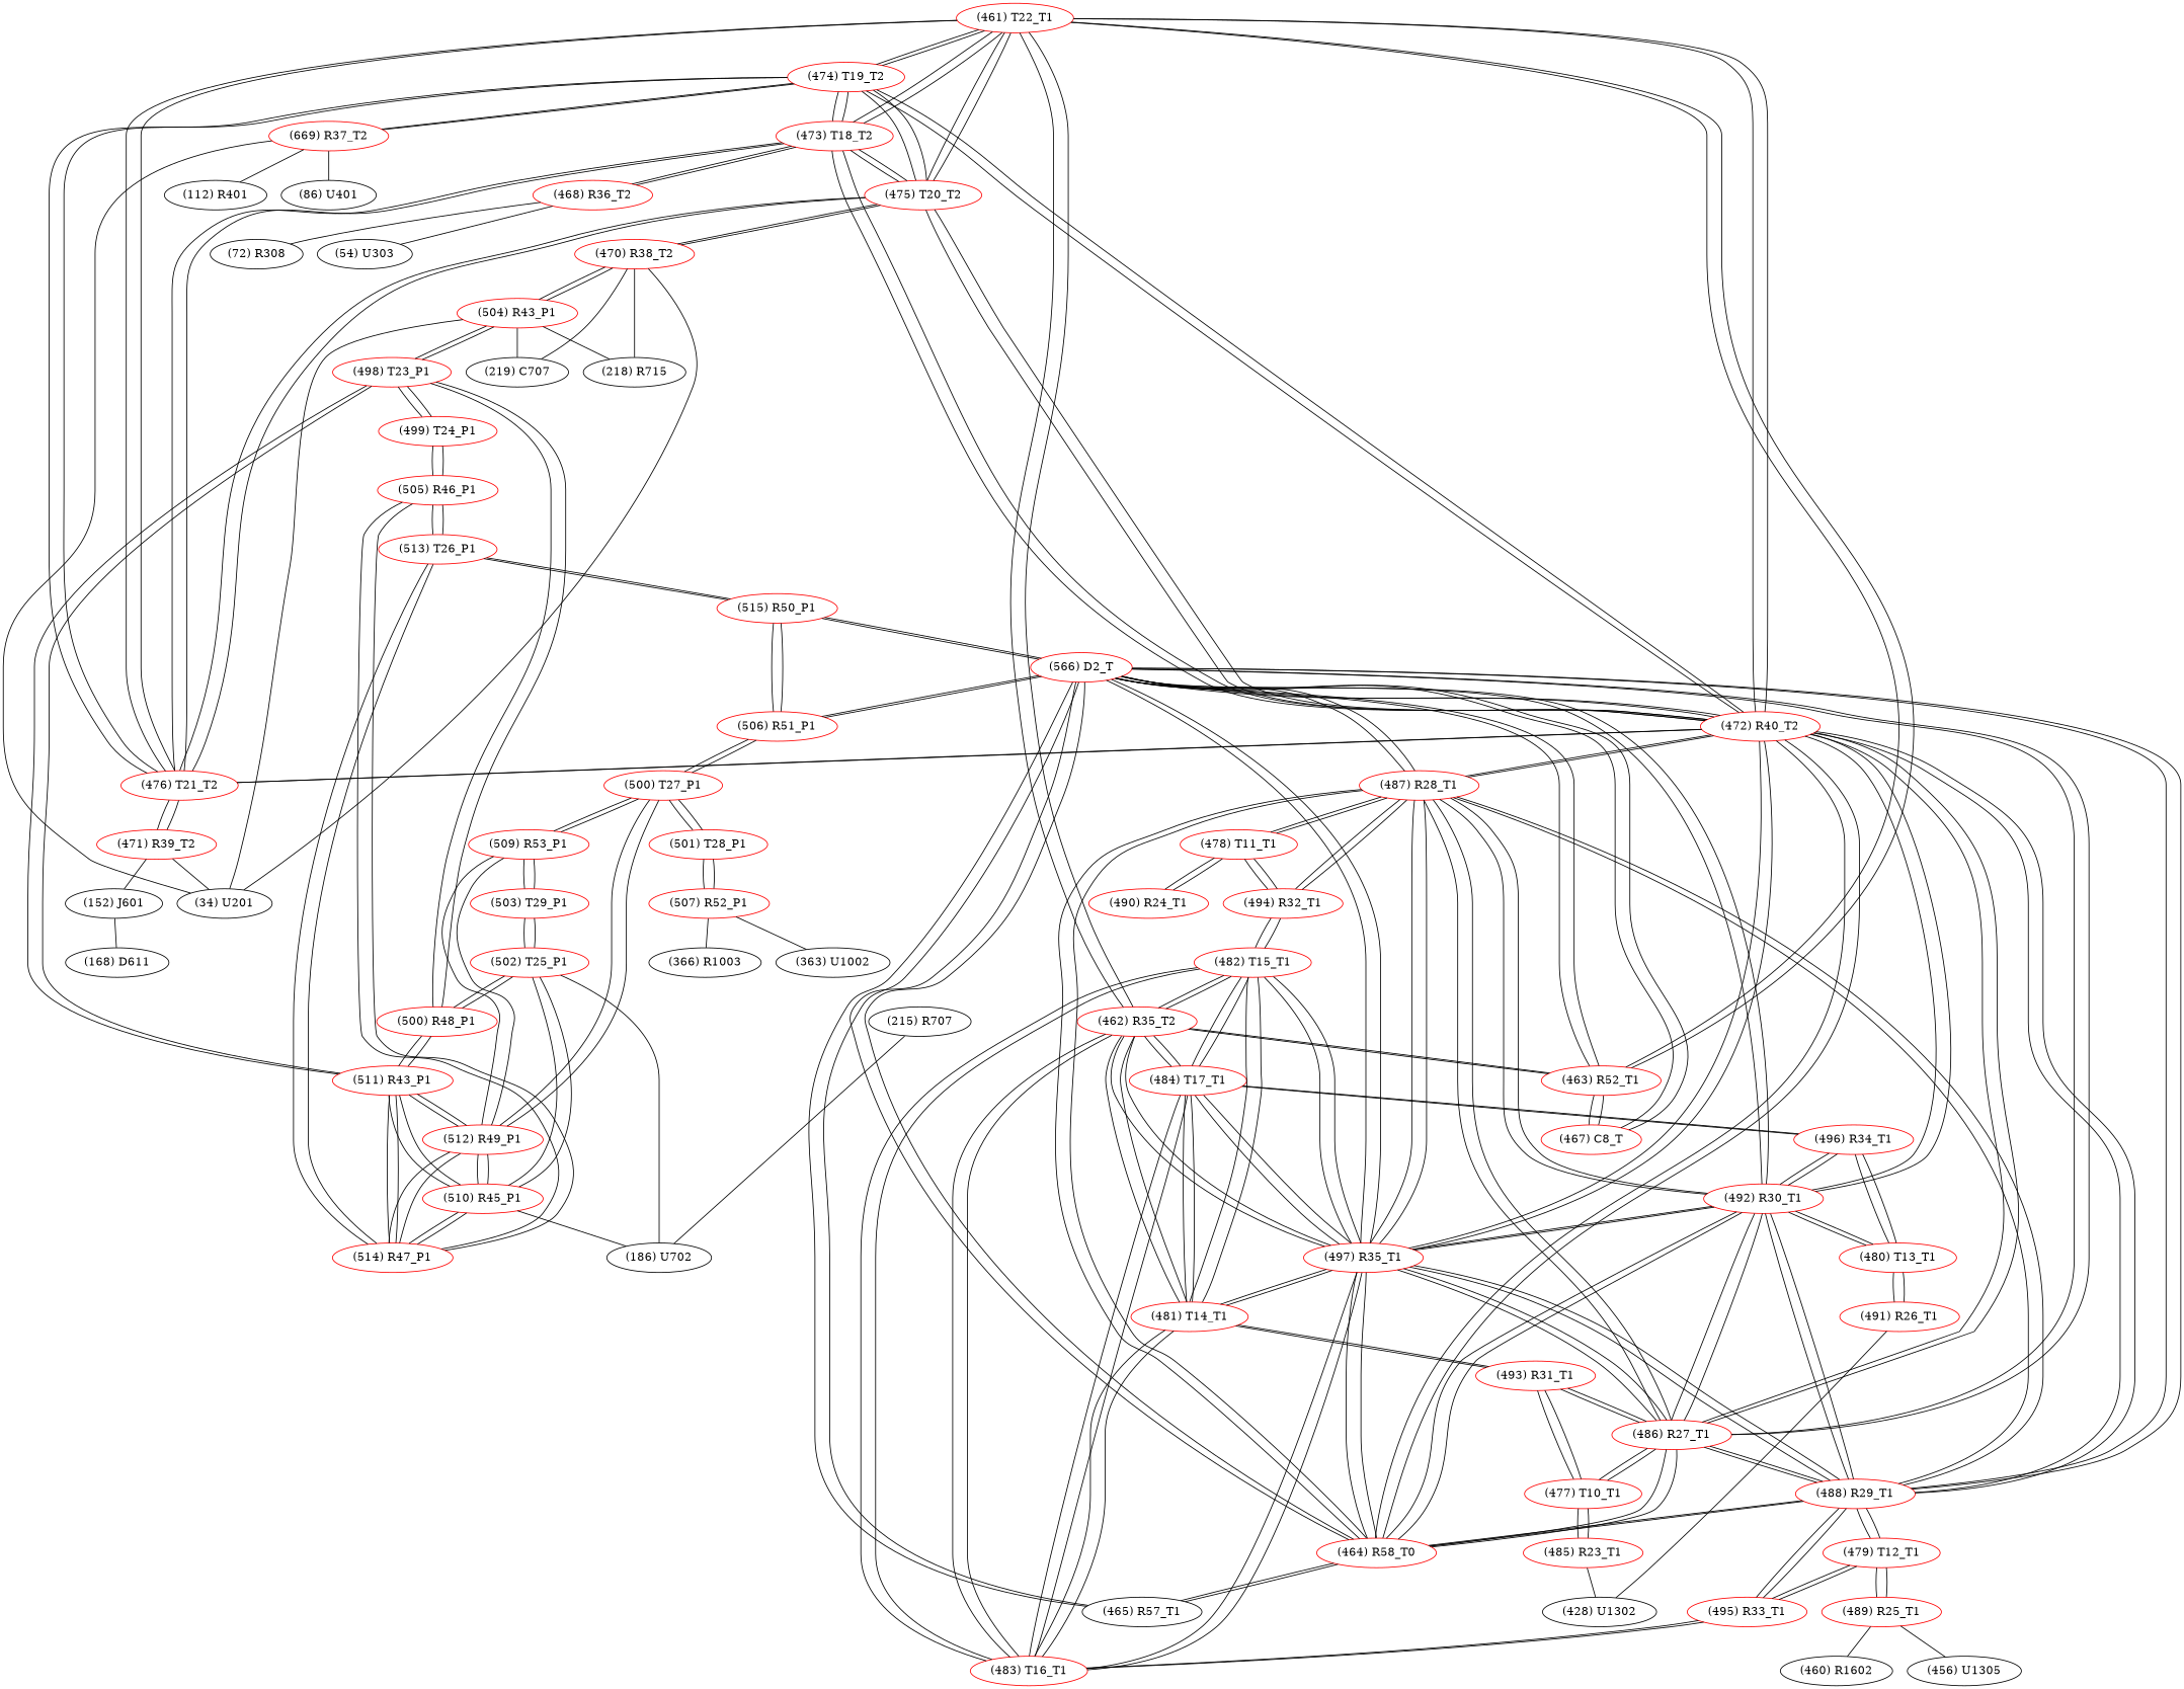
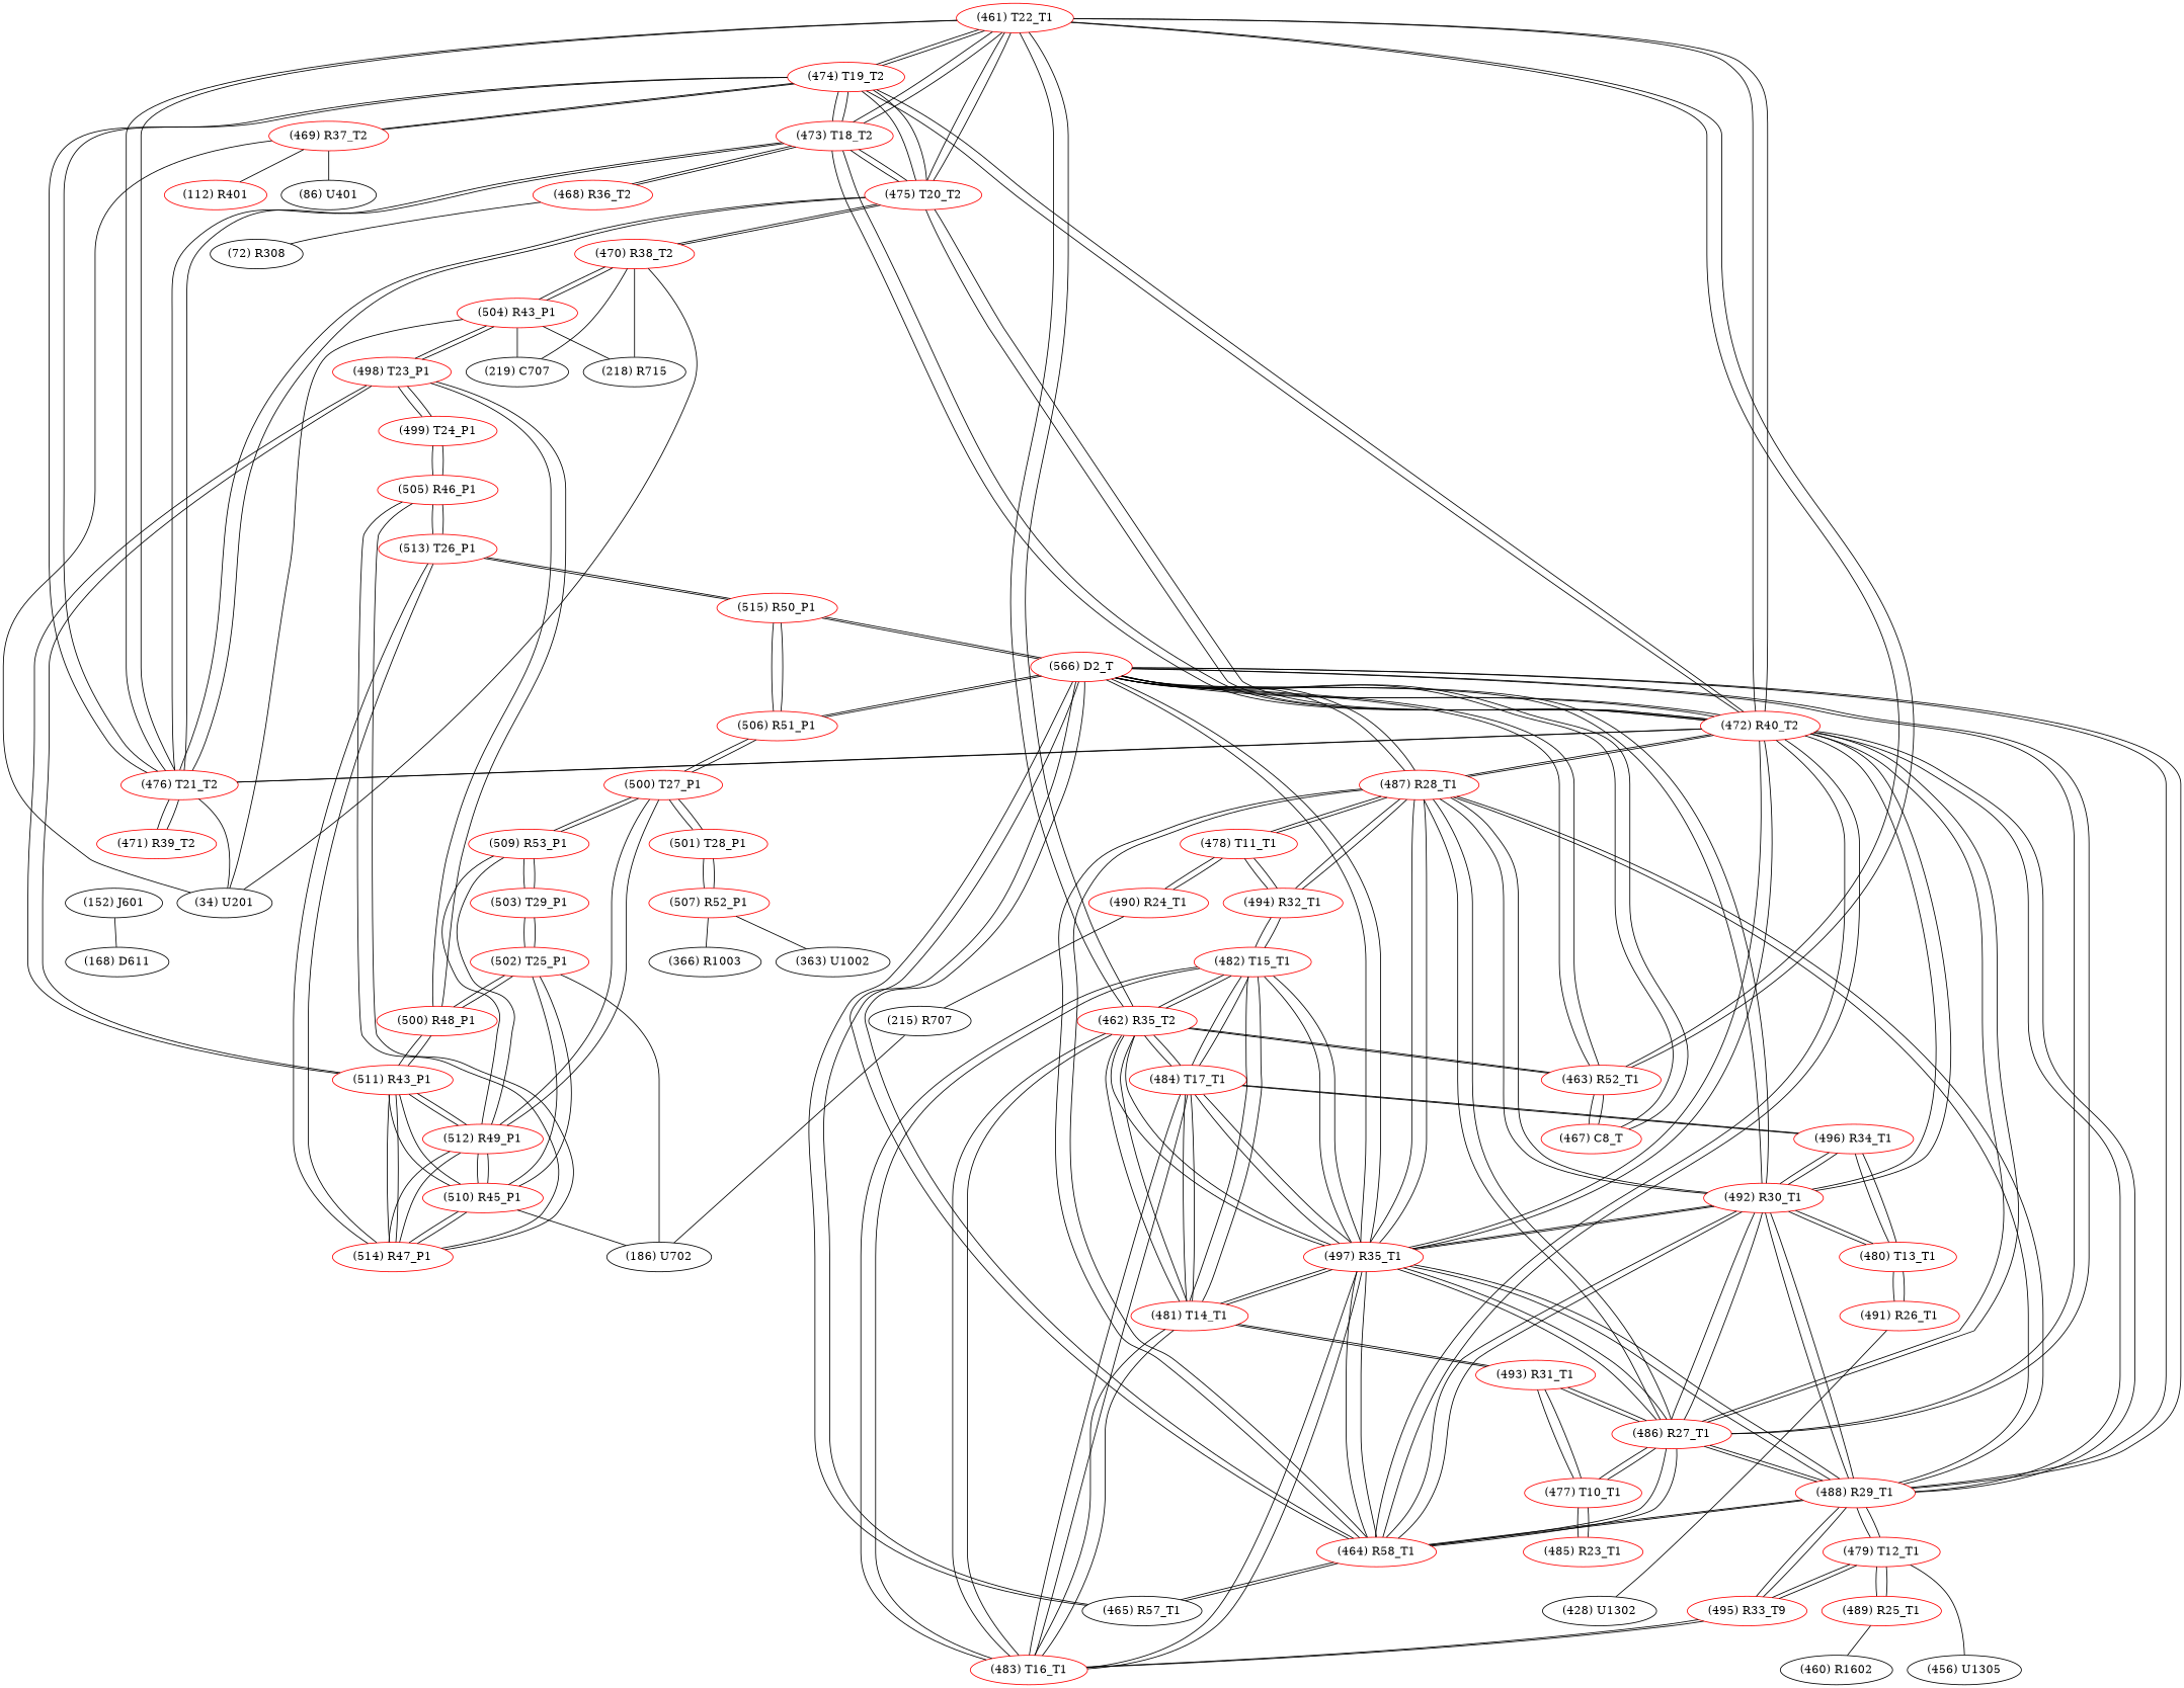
  graph {
    node [color=red]
    n1 [label="(461) T22_T1"]
    n2 [label="(474) T19_T2"]
    n3 [label="(473) T18_T2"]
    n4 [label="(472) R40_T2"]
    n5 [label="(476) T21_T2"]
    n6 [label="(475) T20_T2"]
    n7 [label="(463) R52_T1"]
    n8 [label="(462) R35_T2"]
-   n9 [label="(669) R37_T2"]
+   n9 [label="(469) R37_T2"]
    n10 [label="(468) R36_T2"]
    n11 [label="(497) R35_T1"]
    n12 [label="(566) D2_T"]
-   n13 [label="(464) R58_T0"]
+   n13 [label="(464) R58_T1"]
    n14 [label="(488) R29_T1"]
    n15 [label="(492) R30_T1"]
    n16 [label="(486) R27_T1"]
    n17 [label="(487) R28_T1"]
    n18 [label="(471) R39_T2"]
    n19 [label="(470) R38_T2"]
    n20 [label="(467) C8_T"]
    n21 [label="(483) T16_T1"]
    n22 [label="(482) T15_T1"]
    n23 [label="(481) T14_T1"]
    n24 [label="(484) T17_T1"]
-   n25 [label="(112) R401" color=""]
+   n25 [label="(112) R401"]
    n26 [label="(86) U401" color=""]
    n27 [label="(34) U201" color=""]
    n28 [label="(72) R308" color=""]
-   n29 [label="(54) U303" color=""]
    n30 [color=black label="(465) R57_T1"]
    n31 [label="(506) R51_P1"]
    n32 [label="(515) R50_P1"]
-   n33 [label="(495) R33_T1"]
+   n33 [label="(495) R33_T9"]
    n34 [label="(479) T12_T1"]
    n35 [label="(496) R34_T1"]
    n36 [label="(480) T13_T1"]
    n37 [label="(493) R31_T1"]
    n38 [label="(477) T10_T1"]
    n39 [label="(494) R32_T1"]
    n40 [label="(478) T11_T1"]
    n41 [label="(152) J601" color=""]
    n42 [label="(504) R43_P1"]
    n43 [label="(219) C707" color=""]
    n44 [label="(218) R715" color=""]
    n45 [label="(500) T27_P1"]
    n46 [label="(513) T26_P1"]
    n47 [label="(489) R25_T1"]
    n48 [label="(491) R26_T1"]
    n49 [label="(485) R23_T1"]
    n50 [label="(490) R24_T1"]
    n51 [label="(512) R49_P1"]
    n52 [label="(501) T28_P1"]
    n53 [label="(509) R53_P1"]
    n54 [label="(514) R47_P1"]
    n55 [label="(505) R46_P1"]
    n56 [label="(498) T23_P1"]
    n57 [label="(500) R48_P1"]
    n58 [label="(511) R43_P1"]
    n59 [label="(499) T24_P1"]
    n60 [label="(168) D611" color=""]
    n61 [label="(428) U1302" color=""]
    n62 [label="(215) R707" color=""]
    n63 [label="(186) U702" color=""]
    n64 [label="(460) R1602" color=""]
    n65 [label="(456) U1305" color=""]
    n66 [label="(502) T25_P1"]
    n67 [label="(510) R45_P1"]
    n68 [label="(503) T29_P1"]
    n69 [label="(507) R52_P1"]
    n70 [label="(363) U1002" color=""]
    n71 [label="(366) R1003" color=""]
    n1 -- n2
    n1 -- n3
    n1 -- n4
    n1 -- n5
    n1 -- n6
    n1 -- n7
    n1 -- n8
    n2 -- n1
    n2 -- n3
    n2 -- n4
    n2 -- n5
    n2 -- n6
    n2 -- n9
    n3 -- n1
    n3 -- n2
    n3 -- n4
    n3 -- n5
    n3 -- n6
    n3 -- n10
    n4 -- n1
    n4 -- n2
    n4 -- n3
    n4 -- n5
    n4 -- n6
    n4 -- n11
    n4 -- n12
    n4 -- n13
    n4 -- n14
    n4 -- n15
    n4 -- n16
    n4 -- n17
    n5 -- n1
    n5 -- n2
    n5 -- n3
    n5 -- n4
    n5 -- n6
    n5 -- n18
    n6 -- n1
    n6 -- n2
    n6 -- n3
    n6 -- n4
    n6 -- n5
    n6 -- n19
    n7 -- n1
    n7 -- n8
    n7 -- n12
    n7 -- n20
    n8 -- n1
    n8 -- n7
    n8 -- n11
    n8 -- n21
    n8 -- n22
    n8 -- n23
    n8 -- n24
    n9 -- n2
    n9 -- n25
    n9 -- n26
    n9 -- n27
    n10 -- n3
    n10 -- n28
-   n10 -- n29
    n11 -- n4
    n11 -- n8
    n11 -- n12
    n11 -- n13
    n11 -- n14
    n11 -- n15
    n11 -- n16
    n11 -- n17
    n11 -- n21
    n11 -- n22
    n11 -- n23
    n11 -- n24
    n12 -- n4
    n12 -- n7
    n12 -- n11
    n12 -- n13
    n12 -- n14
    n12 -- n15
    n12 -- n16
    n12 -- n17
    n12 -- n20
    n12 -- n30
    n12 -- n31
    n12 -- n32
    n13 -- n4
    n13 -- n11
    n13 -- n12
    n13 -- n14
    n13 -- n15
    n13 -- n16
    n13 -- n17
    n13 -- n30
    n14 -- n4
    n14 -- n11
    n14 -- n12
    n14 -- n13
    n14 -- n15
    n14 -- n16
    n14 -- n17
    n14 -- n33
    n14 -- n34
    n15 -- n4
    n15 -- n11
    n15 -- n12
    n15 -- n13
    n15 -- n14
    n15 -- n16
    n15 -- n17
    n15 -- n35
    n15 -- n36
    n16 -- n4
    n16 -- n11
    n16 -- n12
    n16 -- n13
    n16 -- n14
    n16 -- n15
    n16 -- n17
    n16 -- n37
    n16 -- n38
    n17 -- n4
    n17 -- n11
    n17 -- n12
    n17 -- n13
    n17 -- n14
    n17 -- n15
    n17 -- n16
    n17 -- n39
    n17 -- n40
    n18 -- n5
-   n18 -- n27
-   n18 -- n41
+   n5 -- n27
    n19 -- n6
    n19 -- n27
    n19 -- n42
    n19 -- n43
    n19 -- n44
    n20 -- n7
    n20 -- n12
    n21 -- n8
    n21 -- n11
    n21 -- n22
    n21 -- n23
    n21 -- n24
    n21 -- n33
    n22 -- n8
    n22 -- n11
    n22 -- n21
    n22 -- n23
    n22 -- n24
    n22 -- n39
    n23 -- n8
    n23 -- n11
    n23 -- n21
    n23 -- n22
    n23 -- n24
    n23 -- n37
    n24 -- n8
    n24 -- n11
    n24 -- n21
    n24 -- n22
    n24 -- n23
    n24 -- n35
    n30 -- n12
    n30 -- n13
    n31 -- n12
    n31 -- n32
    n31 -- n45
    n32 -- n12
    n32 -- n31
    n32 -- n46
    n33 -- n14
    n33 -- n21
    n33 -- n34
    n34 -- n14
    n34 -- n33
    n34 -- n47
    n35 -- n15
    n35 -- n24
    n35 -- n36
    n36 -- n15
    n36 -- n35
    n36 -- n48
    n37 -- n16
    n37 -- n23
    n37 -- n38
    n38 -- n16
    n38 -- n37
    n38 -- n49
    n39 -- n17
    n39 -- n22
    n39 -- n40
    n40 -- n17
    n40 -- n39
    n40 -- n50
    n41 -- n60
    n42 -- n19
    n42 -- n27
    n42 -- n43
    n42 -- n44
    n42 -- n56
    n45 -- n31
    n45 -- n51
    n45 -- n52
    n45 -- n53
    n46 -- n32
    n46 -- n54
    n46 -- n55
    n47 -- n34
    n47 -- n64
-   n47 -- n65
+   n34 -- n65
    n48 -- n36
    n48 -- n61
    n49 -- n38
-   n49 -- n61
    n50 -- n40
+   n50 -- n62
    n51 -- n45
    n51 -- n53
    n51 -- n54
    n51 -- n58
    n51 -- n67
    n52 -- n45
    n52 -- n69
    n53 -- n45
    n53 -- n51
    n53 -- n68
    n54 -- n46
    n54 -- n51
    n54 -- n55
    n54 -- n58
    n54 -- n67
    n55 -- n46
    n55 -- n54
    n55 -- n59
    n56 -- n42
    n56 -- n57
    n56 -- n58
    n56 -- n59
    n57 -- n56
    n57 -- n58
    n57 -- n66
    n58 -- n51
    n58 -- n54
    n58 -- n56
    n58 -- n57
    n58 -- n67
    n59 -- n55
    n59 -- n56
    n62 -- n63
    n66 -- n57
    n66 -- n63
    n66 -- n67
    n66 -- n68
    n67 -- n51
    n67 -- n54
    n67 -- n58
    n67 -- n63
    n67 -- n66
    n68 -- n53
    n68 -- n66
    n69 -- n52
    n69 -- n70
    n69 -- n71
  }
